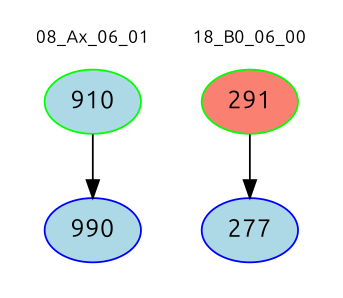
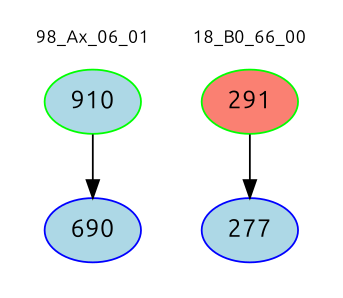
  digraph {
    fontname=Ubuntu
    node [color=green fillcolor=lightblue fontname=Ubuntu style=filled]
    edge [color=black fontname=Ubuntu]
    n1 [label=910]
-   n2 [color=blue label=990]
+   n2 [color=blue label=690]
    n3 [fillcolor=salmon label=291]
    n4 [color=blue label=277]
    subgraph cluster_1 {
      color=white
      fontsize=10
-     label="08_Ax_06_01"
+     label="98_Ax_06_01"
      n1
      n2
    }
    subgraph cluster_2 {
      color=white
      fontsize=10
-     label="18_B0_06_00"
+     label="18_B0_66_00"
      n3
      n4
    }
    n1 -> n2
    n3 -> n4
  }
